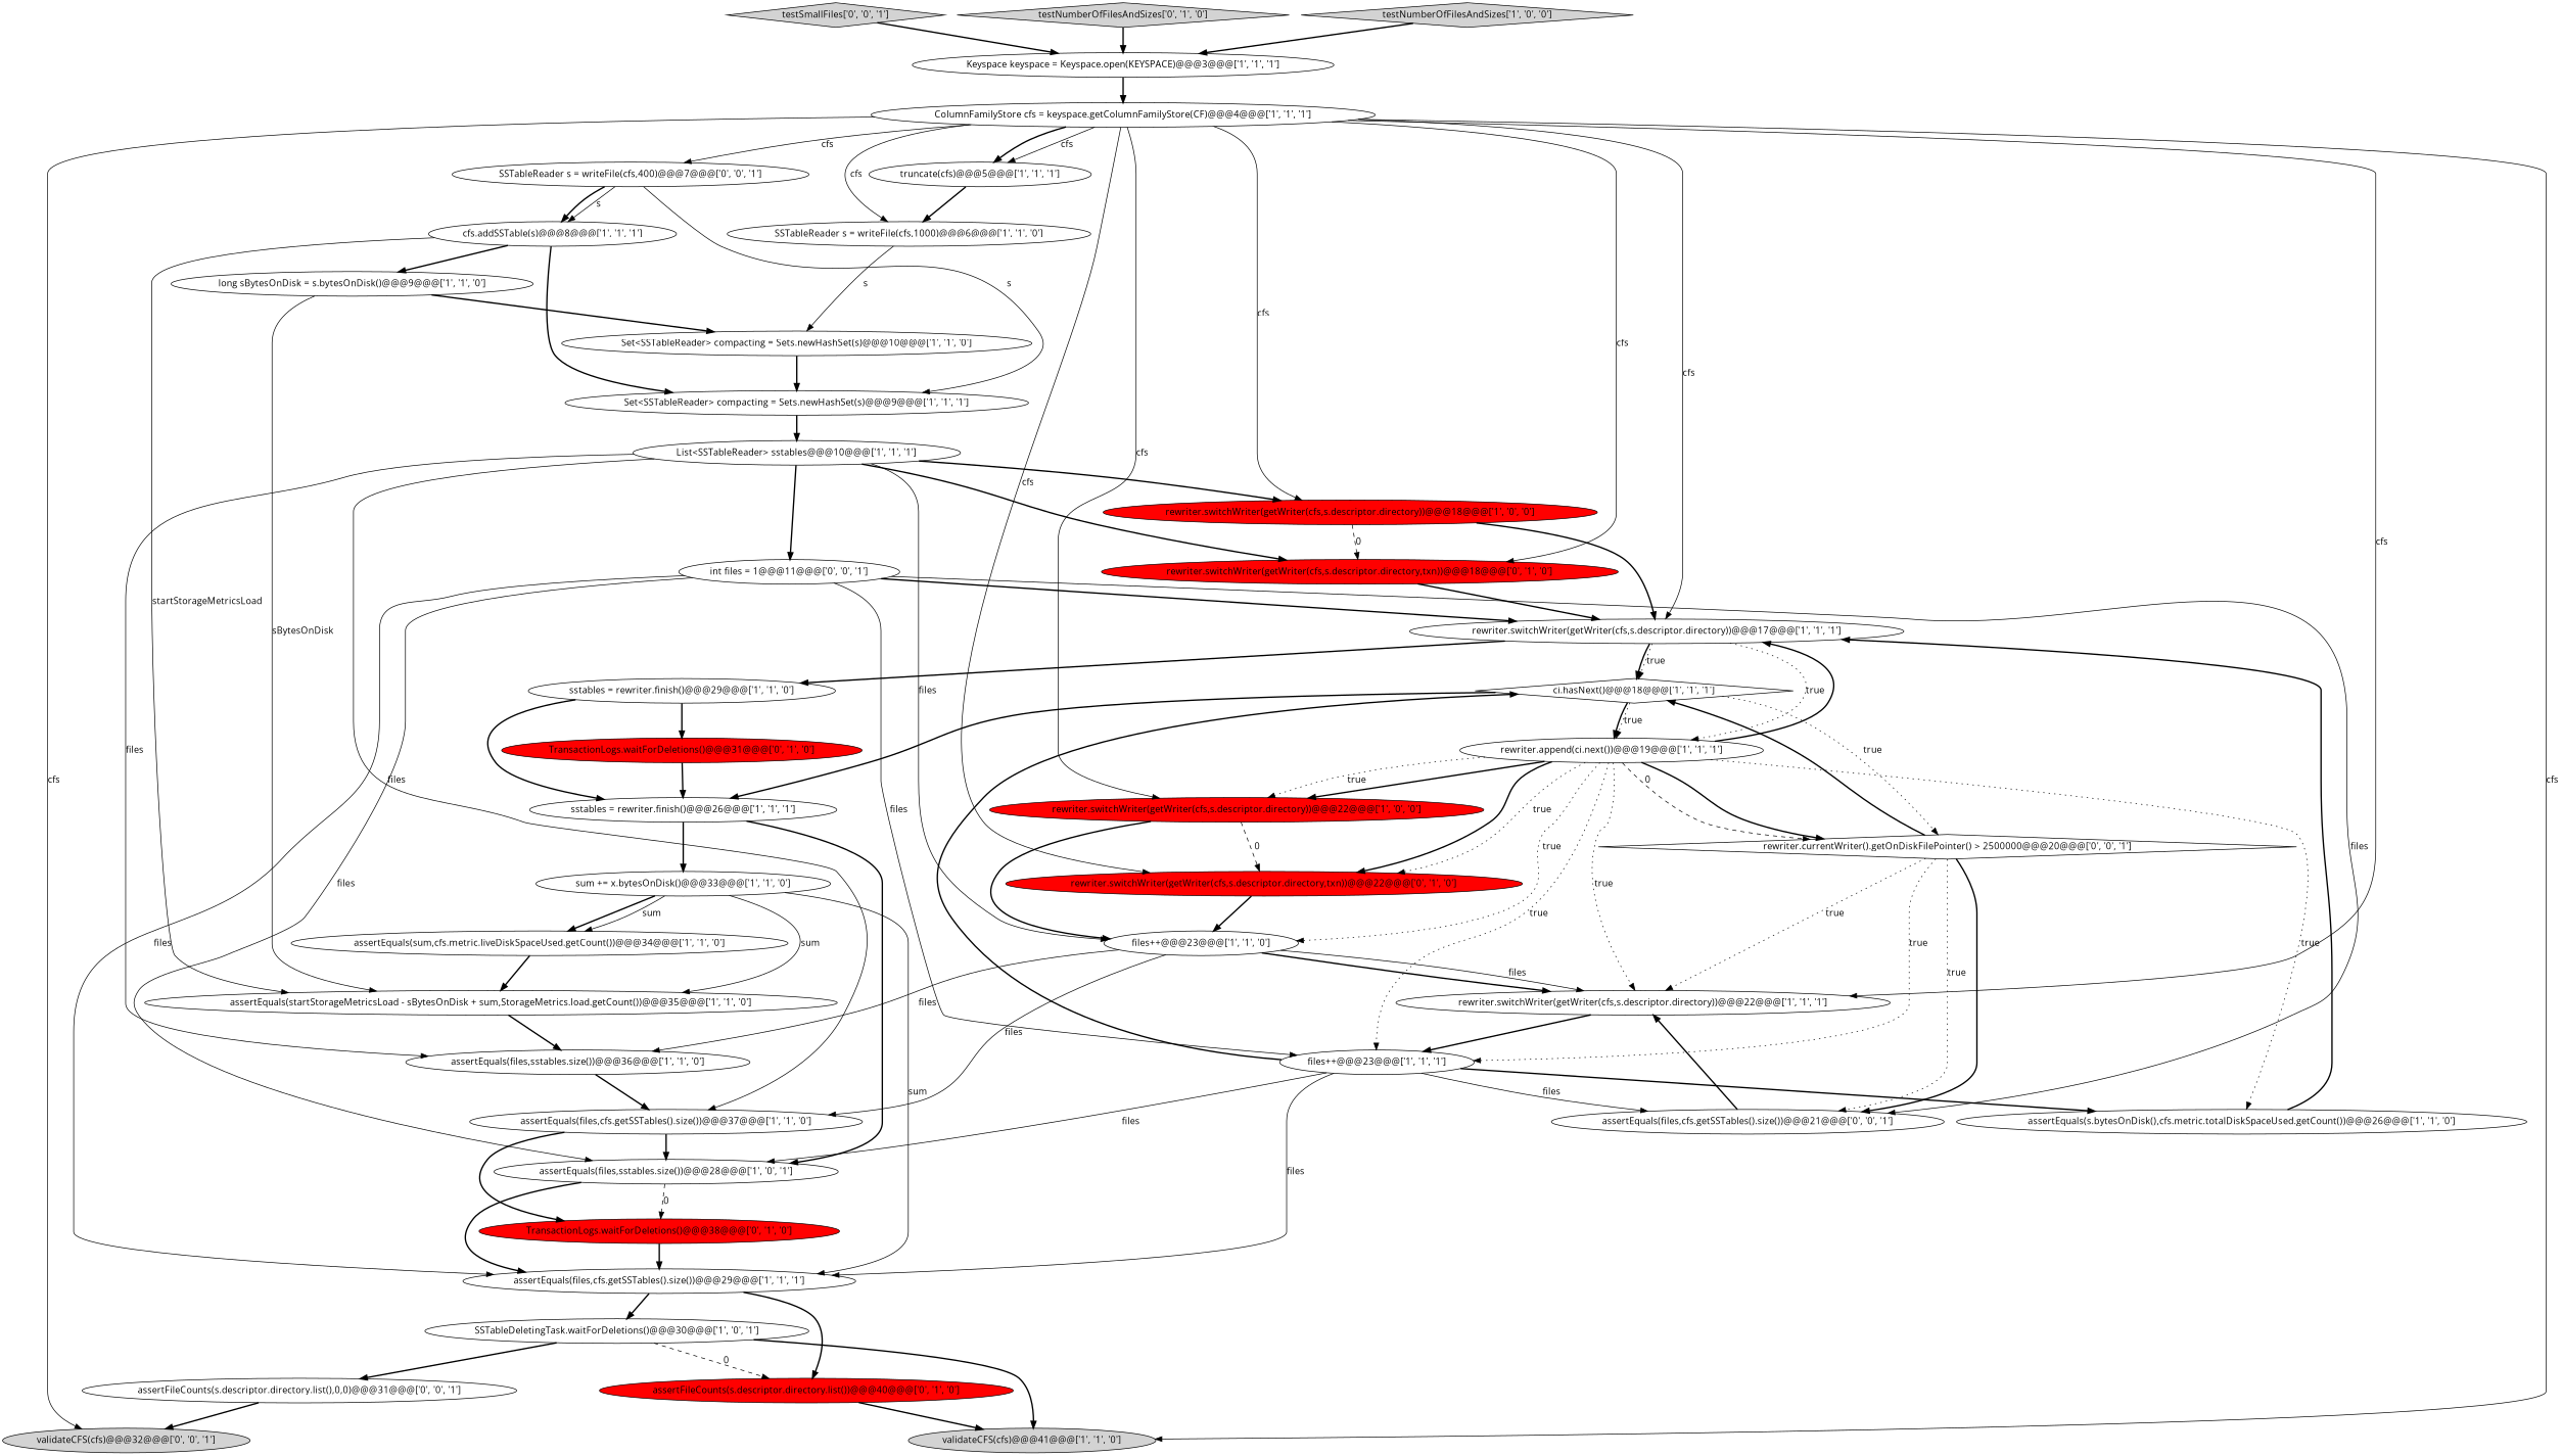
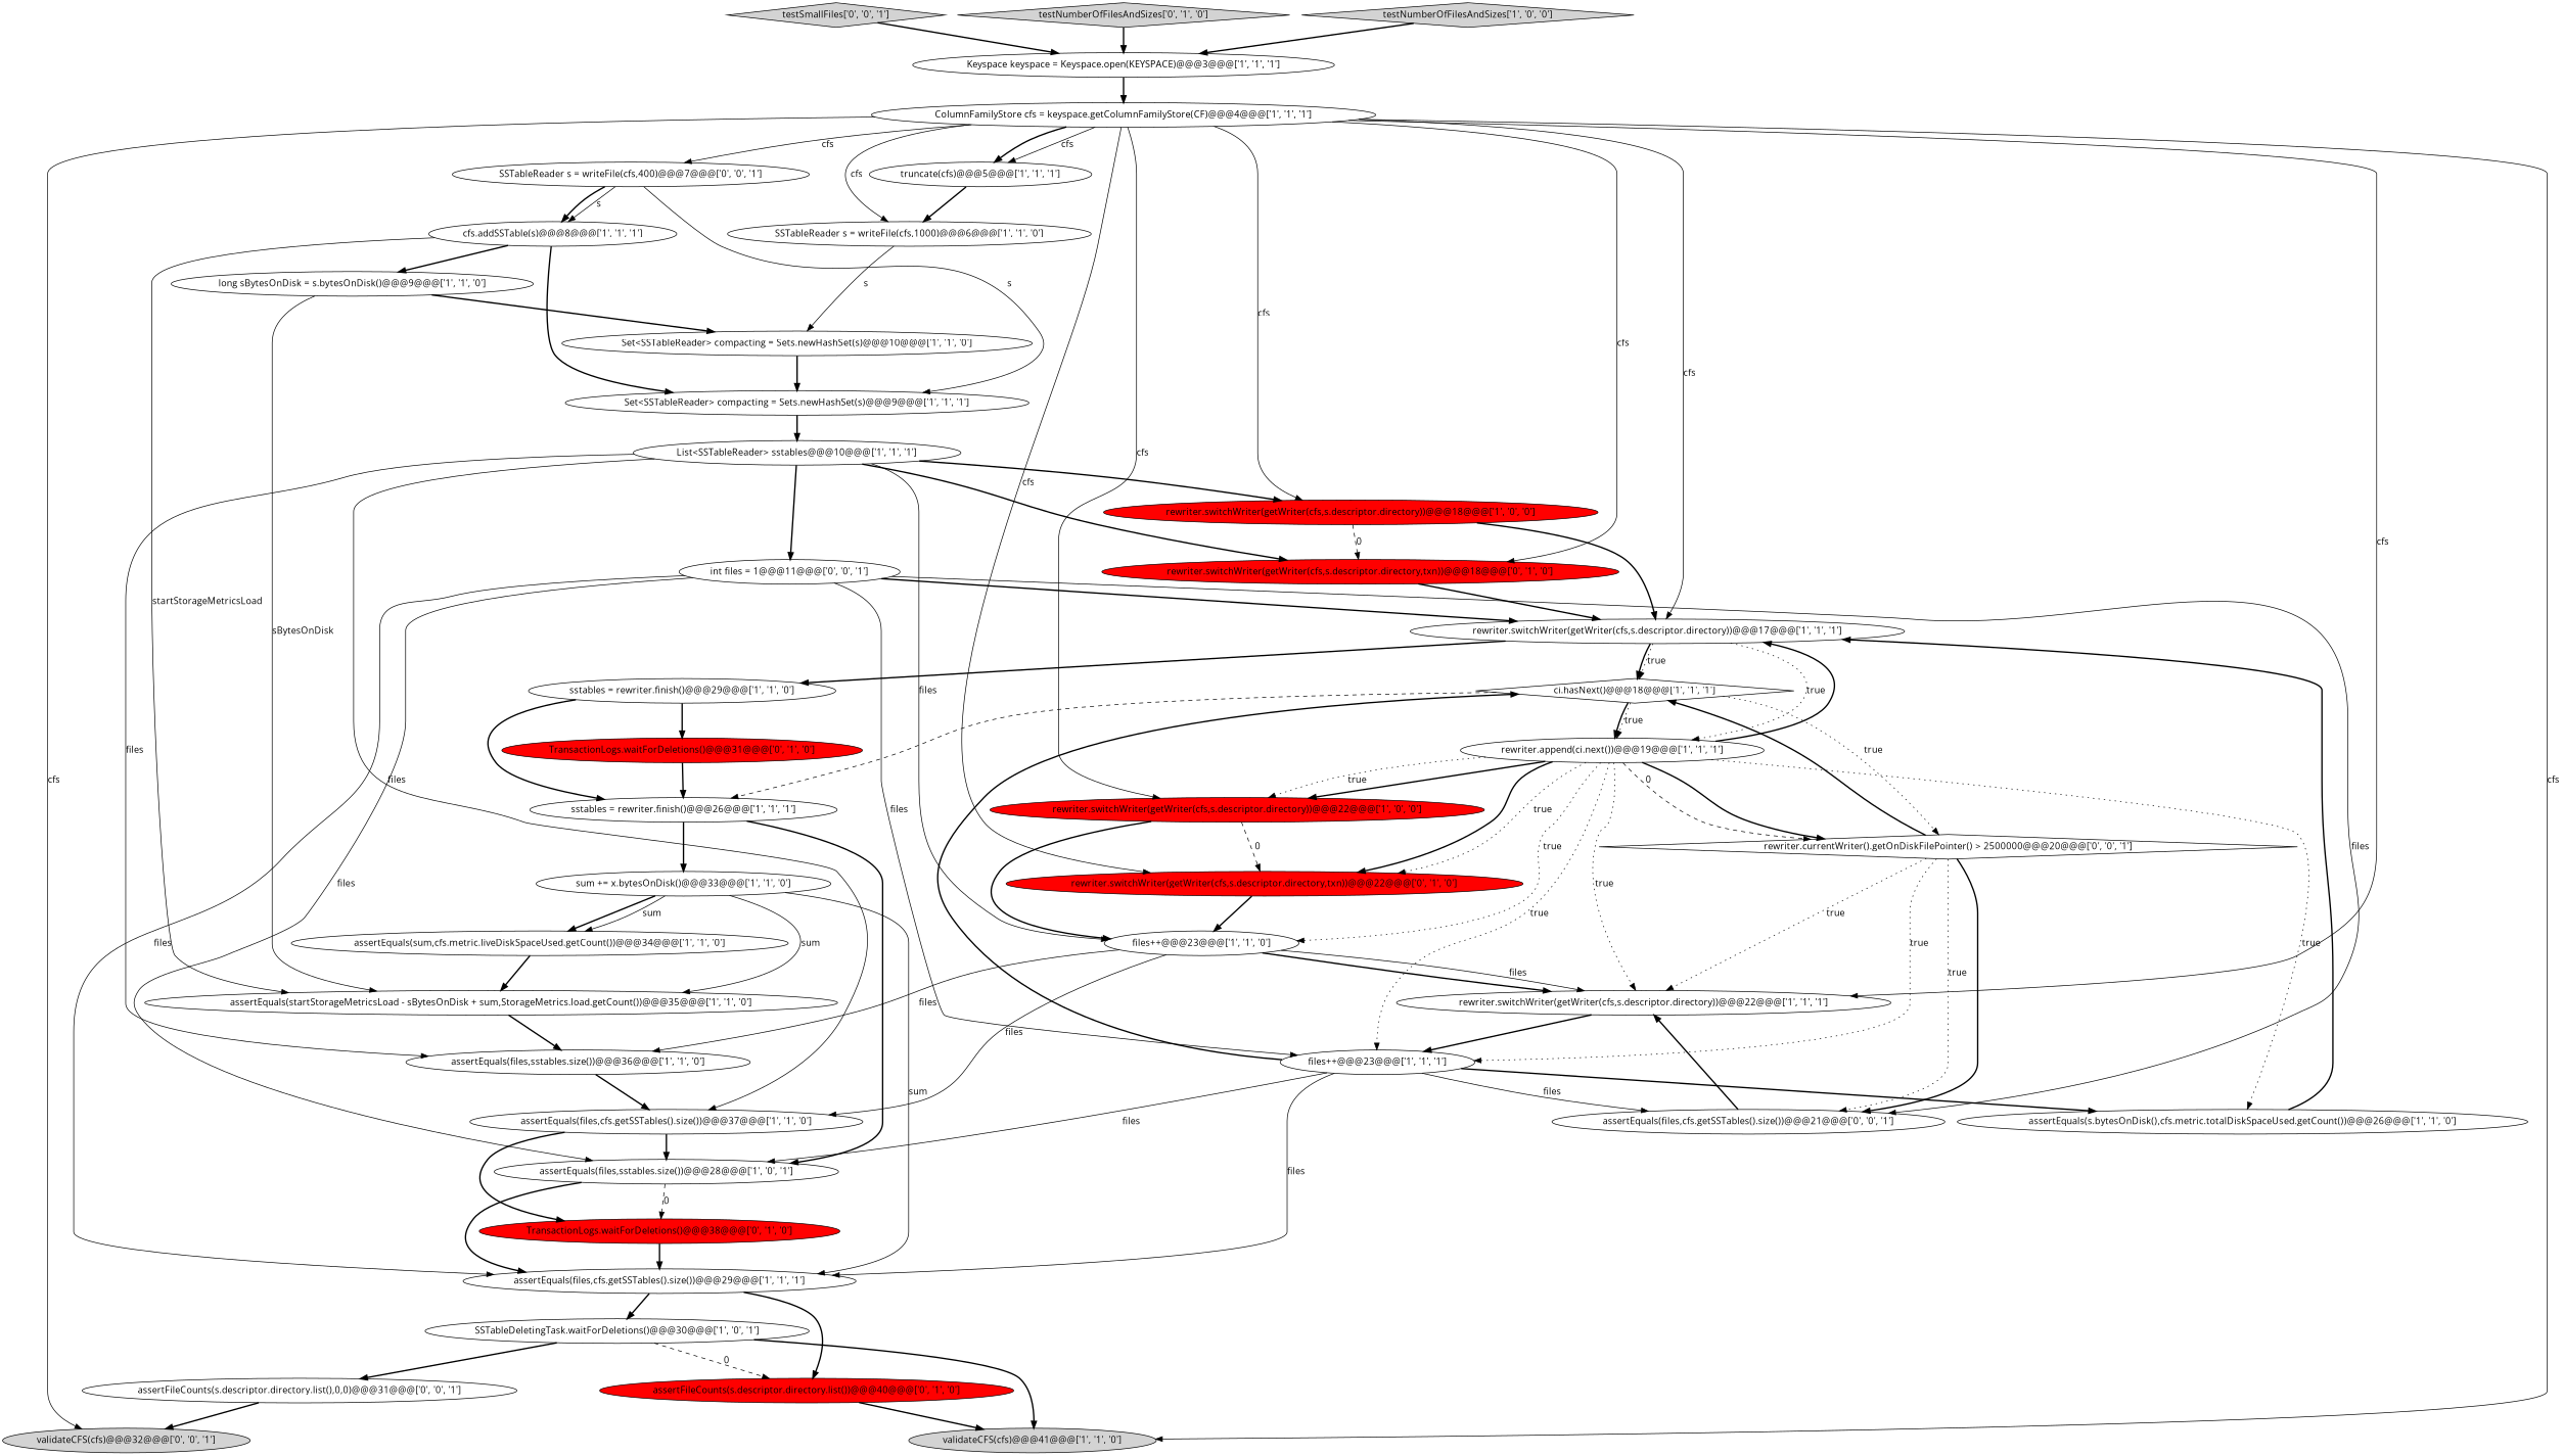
  digraph {
    fontname="Open Sans"
    node [fillcolor=white fontname="Open Sans" shape=ellipse style=filled]
    edge [fontname="Open Sans" style=bold]
    n1 [label="ColumnFamilyStore cfs = keyspace.getColumnFamilyStore(CF)@@@4@@@['1', '1', '1']"]
    n2 [label="SSTableReader s = writeFile(cfs,1000)@@@6@@@['1', '1', '0']"]
    n3 [label="truncate(cfs)@@@5@@@['1', '1', '1']"]
    n4 [fillcolor=lightgray label="validateCFS(cfs)@@@32@@@['0', '0', '1']"]
    n5 [fillcolor=red label="rewriter.switchWriter(getWriter(cfs,s.descriptor.directory))@@@18@@@['1', '0', '0']"]
    n6 [fillcolor=lightgray label="validateCFS(cfs)@@@41@@@['1', '1', '0']"]
    n7 [fillcolor=red label="rewriter.switchWriter(getWriter(cfs,s.descriptor.directory,txn))@@@18@@@['0', '1', '0']"]
    n8 [fillcolor=red label="rewriter.switchWriter(getWriter(cfs,s.descriptor.directory))@@@22@@@['1', '0', '0']"]
    n9 [fillcolor=red label="rewriter.switchWriter(getWriter(cfs,s.descriptor.directory,txn))@@@22@@@['0', '1', '0']"]
    n10 [label="rewriter.switchWriter(getWriter(cfs,s.descriptor.directory))@@@22@@@['1', '1', '1']"]
    n11 [label="SSTableReader s = writeFile(cfs,400)@@@7@@@['0', '0', '1']"]
    n12 [label="rewriter.switchWriter(getWriter(cfs,s.descriptor.directory))@@@17@@@['1', '1', '1']"]
    n13 [label="Set<SSTableReader> compacting = Sets.newHashSet(s)@@@10@@@['1', '1', '0']"]
    n14 [label="files++@@@23@@@['1', '1', '0']"]
    n15 [label="files++@@@23@@@['1', '1', '1']"]
    n16 [label="cfs.addSSTable(s)@@@8@@@['1', '1', '1']"]
    n17 [label="Set<SSTableReader> compacting = Sets.newHashSet(s)@@@9@@@['1', '1', '1']"]
    n18 [label="ci.hasNext()@@@18@@@['1', '1', '1']" shape=diamond]
    n19 [label="rewriter.append(ci.next())@@@19@@@['1', '1', '1']"]
    n20 [label="sstables = rewriter.finish()@@@29@@@['1', '1', '0']"]
    n21 [label="assertEquals(files,cfs.getSSTables().size())@@@21@@@['0', '0', '1']"]
    n22 [label="assertEquals(files,cfs.getSSTables().size())@@@29@@@['1', '1', '1']"]
    n23 [label="assertEquals(s.bytesOnDisk(),cfs.metric.totalDiskSpaceUsed.getCount())@@@26@@@['1', '1', '0']"]
    n24 [label="assertEquals(files,sstables.size())@@@28@@@['1', '0', '1']"]
    n25 [label="SSTableDeletingTask.waitForDeletions()@@@30@@@['1', '0', '1']"]
    n26 [fillcolor=red label="assertFileCounts(s.descriptor.directory.list())@@@40@@@['0', '1', '0']"]
    n27 [label="sstables = rewriter.finish()@@@26@@@['1', '1', '1']"]
    n28 [label="rewriter.currentWriter().getOnDiskFilePointer() > 2500000@@@20@@@['0', '0', '1']" shape=diamond]
    n29 [fillcolor=red label="TransactionLogs.waitForDeletions()@@@38@@@['0', '1', '0']"]
    n30 [fillcolor=lightgray label="testSmallFiles['0', '0', '1']" shape=diamond]
    n31 [label="Keyspace keyspace = Keyspace.open(KEYSPACE)@@@3@@@['1', '1', '1']"]
    n32 [label="assertFileCounts(s.descriptor.directory.list(),0,0)@@@31@@@['0', '0', '1']"]
    n33 [label="assertEquals(sum,cfs.metric.liveDiskSpaceUsed.getCount())@@@34@@@['1', '1', '0']"]
    n34 [label="assertEquals(startStorageMetricsLoad - sBytesOnDisk + sum,StorageMetrics.load.getCount())@@@35@@@['1', '1', '0']"]
    n35 [label="assertEquals(files,sstables.size())@@@36@@@['1', '1', '0']"]
    n36 [fillcolor=lightgray label="testNumberOfFilesAndSizes['0', '1', '0']" shape=diamond]
    n37 [label="List<SSTableReader> sstables@@@10@@@['1', '1', '1']"]
    n38 [label="assertEquals(files,cfs.getSSTables().size())@@@37@@@['1', '1', '0']"]
    n39 [label="int files = 1@@@11@@@['0', '0', '1']"]
    n40 [fillcolor=red label="TransactionLogs.waitForDeletions()@@@31@@@['0', '1', '0']"]
    n41 [label="sum += x.bytesOnDisk()@@@33@@@['1', '1', '0']"]
    n42 [label="long sBytesOnDisk = s.bytesOnDisk()@@@9@@@['1', '1', '0']"]
    n43 [fillcolor=lightgray label="testNumberOfFilesAndSizes['1', '0', '0']" shape=diamond]
    n1 -> n2 [label=cfs style=solid]
    n1 -> n3
    n1 -> n3 [label=cfs style=solid]
    n1 -> n4 [label=cfs style=solid]
    n1 -> n5 [label=cfs style=solid]
    n1 -> n6 [label=cfs style=solid]
    n1 -> n7 [label=cfs style=solid]
    n1 -> n8 [label=cfs style=solid]
    n1 -> n9 [label=cfs style=solid]
    n1 -> n10 [label=cfs style=solid]
    n1 -> n11 [label=cfs style=solid]
    n1 -> n12 [label=cfs style=solid]
    n2 -> n13 [label=s style=solid]
    n3 -> n2
    n5 -> n7 [label=0 style=dashed]
    n5 -> n12
    n7 -> n12
    n8 -> n9 [label=0 style=dashed]
    n8 -> n14
    n9 -> n14
    n10 -> n15
    n11 -> n16 [label=s style=solid]
    n11 -> n16
    n11 -> n17 [label=s style=solid]
    n12 -> n18
    n12 -> n18 [label=true style=dotted]
    n12 -> n19 [label=true style=dotted]
    n12 -> n20
    n13 -> n17
    n14 -> n10 [label=files style=solid]
    n14 -> n10
    n14 -> n35 [label=files style=solid]
    n14 -> n38 [label=files style=solid]
    n15 -> n18
    n15 -> n21 [label=files style=solid]
    n15 -> n22 [label=files style=solid]
    n15 -> n23
    n15 -> n24 [label=files style=solid]
    n16 -> n17
    n16 -> n34 [label=startStorageMetricsLoad style=solid]
    n16 -> n42
    n17 -> n37
    n18 -> n19
    n18 -> n19 [label=true style=dotted]
-   n18 -> n27
+   n18 -> n27 [style=dashed]
    n18 -> n28 [label=true style=dotted]
    n19 -> n8 [label=true style=dotted]
    n19 -> n8
    n19 -> n9
    n19 -> n9 [label=true style=dotted]
    n19 -> n10 [label=true style=dotted]
    n19 -> n12
    n19 -> n14 [label=true style=dotted]
    n19 -> n15 [label=true style=dotted]
    n19 -> n23 [label=true style=dotted]
    n19 -> n28
    n19 -> n28 [label=0 style=dashed]
    n20 -> n27
    n20 -> n40
    n21 -> n10
    n22 -> n25
    n22 -> n26
    n23 -> n12
    n24 -> n22
    n24 -> n29 [label=0 style=dashed]
    n25 -> n6
    n25 -> n26 [label=0 style=dashed]
    n25 -> n32
    n26 -> n6
    n27 -> n24
    n27 -> n41
    n28 -> n10 [label=true style=dotted]
    n28 -> n15 [label=true style=dotted]
    n28 -> n18
    n28 -> n21 [label=true style=dotted]
    n28 -> n21
    n29 -> n22
    n30 -> n31
    n31 -> n1
    n32 -> n4
    n33 -> n34
    n34 -> n35
    n35 -> n38
    n36 -> n31
    n37 -> n5
    n37 -> n7
    n37 -> n14 [label=files style=solid]
    n37 -> n35 [label=files style=solid]
    n37 -> n38 [label=files style=solid]
    n37 -> n39
    n38 -> n24
    n38 -> n29
    n39 -> n12
    n39 -> n15 [label=files style=solid]
    n39 -> n21 [label=files style=solid]
    n39 -> n22 [label=files style=solid]
    n39 -> n24 [label=files style=solid]
    n40 -> n27
    n41 -> n22 [label=sum style=solid]
    n41 -> n33
    n41 -> n33 [label=sum style=solid]
    n41 -> n34 [label=sum style=solid]
    n42 -> n13
    n42 -> n34 [label=sBytesOnDisk style=solid]
    n43 -> n31
  }
